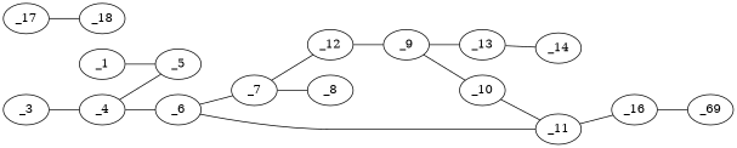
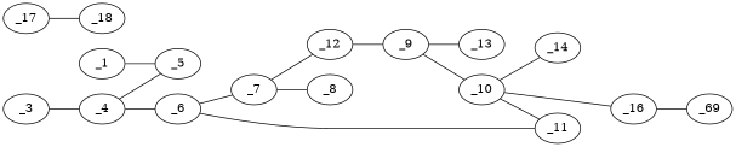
  graph {
    rankdir=LR
    node [charge=0 chem=1 symbol="C  " x=4.5981 y=-0.6307]
    edge [valence=1]
    _1 [x=5.0981 y=1.9081]
    _5 [x=5.4071 y=0.9571]
    _3 [chem=2 symbol="O  " x=3.7891 y=0.9571]
    _4 [y=0.3693]
    _17 [x=3.5103 y=2.7172]
    _18 [chem=2 symbol="O  " x=3.917 y=3.6307]
    _6 [chem=4 symbol="N  "]
    _7 [x=5.4641 y=-1.1307]
    _11 [x=3.7321 y=-1.1307]
    _8 [chem=4 symbol="N  " x=5.4641 y=-2.1307]
    _12 [chem=2 symbol="O  " x=6.3301]
    _16 [chem=2 symbol="O  " x=2.866]
    _9 [y=-2.6307]
    n14 [label=_69 x=2 y=-1.1307]
    _10 [x=3.732 y=-2.1307]
    _13 [chem=2 symbol="O  " y=-3.6307]
    _14 [x=3.232 y=-2.9967]
    _1 -- _5 [valence=2]
    _3 -- _4
    _4 -- _5
    _4 -- _6
    _17 -- _18
    _6 -- _7
    _6 -- _11
    _7 -- _8
    _7 -- _12 [valence=2]
-   _11 -- _16
+   _10 -- _16
    _12 -- _9
    _16 -- n14
    _9 -- _10
    _9 -- _13 [valence=2]
    _10 -- _11
-   _13 -- _14
+   _10 -- _14
  }
